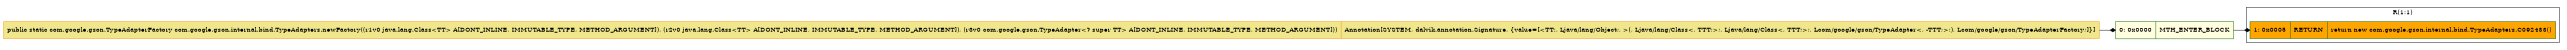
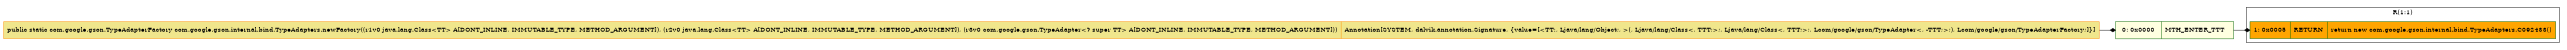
  digraph {
    rankdir=LR
    node [color=darkgreen shape=record style=filled]
    edge [arrowhead=diamond]
    n1 [label="{1\:\ 0x0005|RETURN\l|return new com.google.gson.internal.bind.TypeAdapters.C092433()\l}" fillcolor=orange]
-   n2 [label="{0\:\ 0x0000|MTH_ENTER_BLOCK\l}" fillcolor=lightyellow]
+   n2 [label="{0\:\ 0x0000|MTH_ENTER_TTT\l}" fillcolor=lightyellow]
    n3 [label="{public static com.google.gson.TypeAdapterFactory com.google.gson.internal.bind.TypeAdapters.newFactory((r1v0 java.lang.Class\<TT\> A[DONT_INLINE, IMMUTABLE_TYPE, METHOD_ARGUMENT]), (r2v0 java.lang.Class\<TT\> A[DONT_INLINE, IMMUTABLE_TYPE, METHOD_ARGUMENT]), (r3v0 com.google.gson.TypeAdapter\<? super TT\> A[DONT_INLINE, IMMUTABLE_TYPE, METHOD_ARGUMENT]))  | Annotation[SYSTEM, dalvik.annotation.Signature, \{value=[\<TT:, Ljava\/lang\/Object;, \>(, Ljava\/lang\/Class\<, TTT;\>;, Ljava\/lang\/Class\<, TTT;\>;, Lcom\/google\/gson\/TypeAdapter\<, \-TTT;\>;), Lcom\/google\/gson\/TypeAdapterFactory;]\}]\l}" fillcolor=khaki color=darkorange]
    subgraph cluster_1 {
      label="R(1:1)"
      n1
    }
    n2 -> n1
    n3 -> n2
  }
